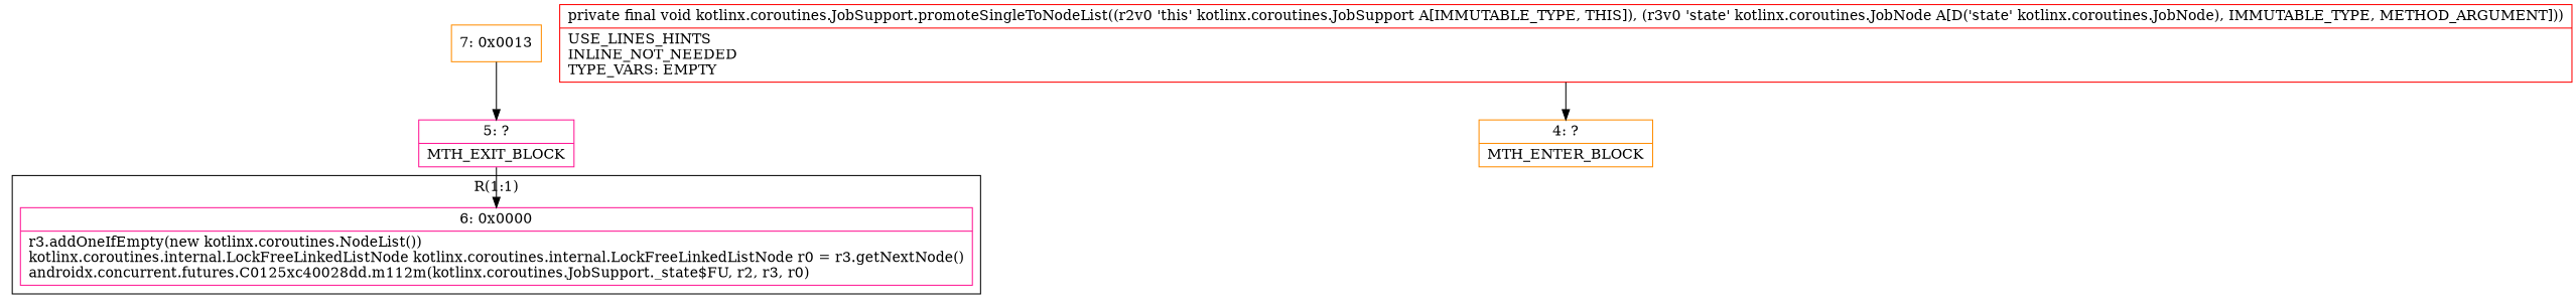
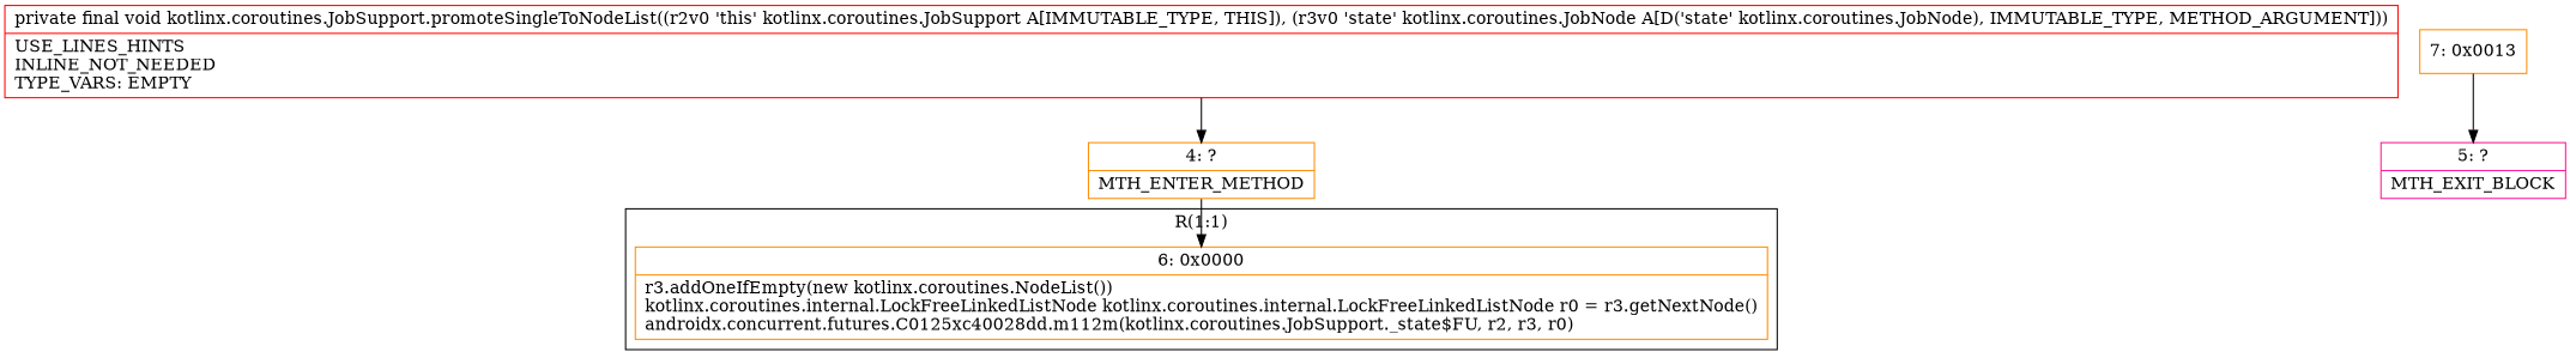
  digraph {
    node [color=deeppink shape=record]
-   n1 [label="{6\:\ 0x0000|r3.addOneIfEmpty(new kotlinx.coroutines.NodeList())\lkotlinx.coroutines.internal.LockFreeLinkedListNode kotlinx.coroutines.internal.LockFreeLinkedListNode r0 = r3.getNextNode()\landroidx.concurrent.futures.C0125xc40028dd.m112m(kotlinx.coroutines.JobSupport._state$FU, r2, r3, r0)\l}"]
+   n1 [color=darkorange label="{6\:\ 0x0000|r3.addOneIfEmpty(new kotlinx.coroutines.NodeList())\lkotlinx.coroutines.internal.LockFreeLinkedListNode kotlinx.coroutines.internal.LockFreeLinkedListNode r0 = r3.getNextNode()\landroidx.concurrent.futures.C0125xc40028dd.m112m(kotlinx.coroutines.JobSupport._state$FU, r2, r3, r0)\l}"]
    n2 [color=darkorange label="{7\:\ 0x0013}"]
    n3 [label="{5\:\ ?|MTH_EXIT_BLOCK\l}"]
-   n4 [color=darkorange label="{4\:\ ?|MTH_ENTER_BLOCK\l}"]
+   n4 [color=darkorange label="{4\:\ ?|MTH_ENTER_METHOD\l}"]
    n5 [color=red label="{private final void kotlinx.coroutines.JobSupport.promoteSingleToNodeList((r2v0 'this' kotlinx.coroutines.JobSupport A[IMMUTABLE_TYPE, THIS]), (r3v0 'state' kotlinx.coroutines.JobNode A[D('state' kotlinx.coroutines.JobNode), IMMUTABLE_TYPE, METHOD_ARGUMENT]))  | USE_LINES_HINTS\lINLINE_NOT_NEEDED\lTYPE_VARS: EMPTY\l}"]
    subgraph cluster_1 {
      label="R(1:1)"
      n1
    }
    n2 -> n3
-   n3 -> n1
+   n4 -> n1
    n5 -> n4
  }
